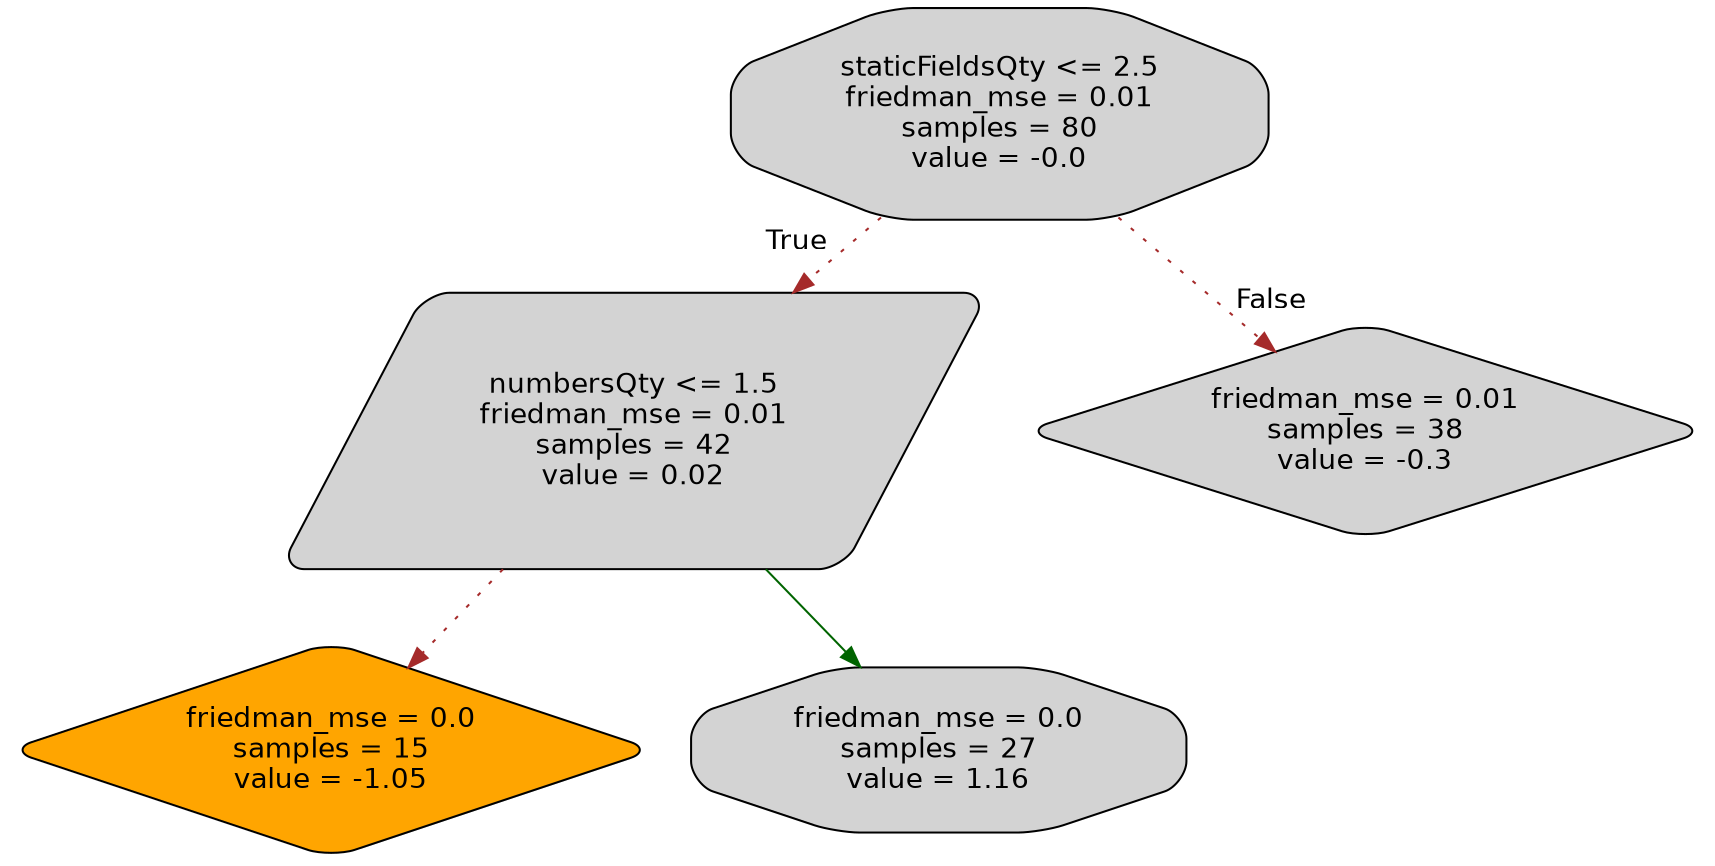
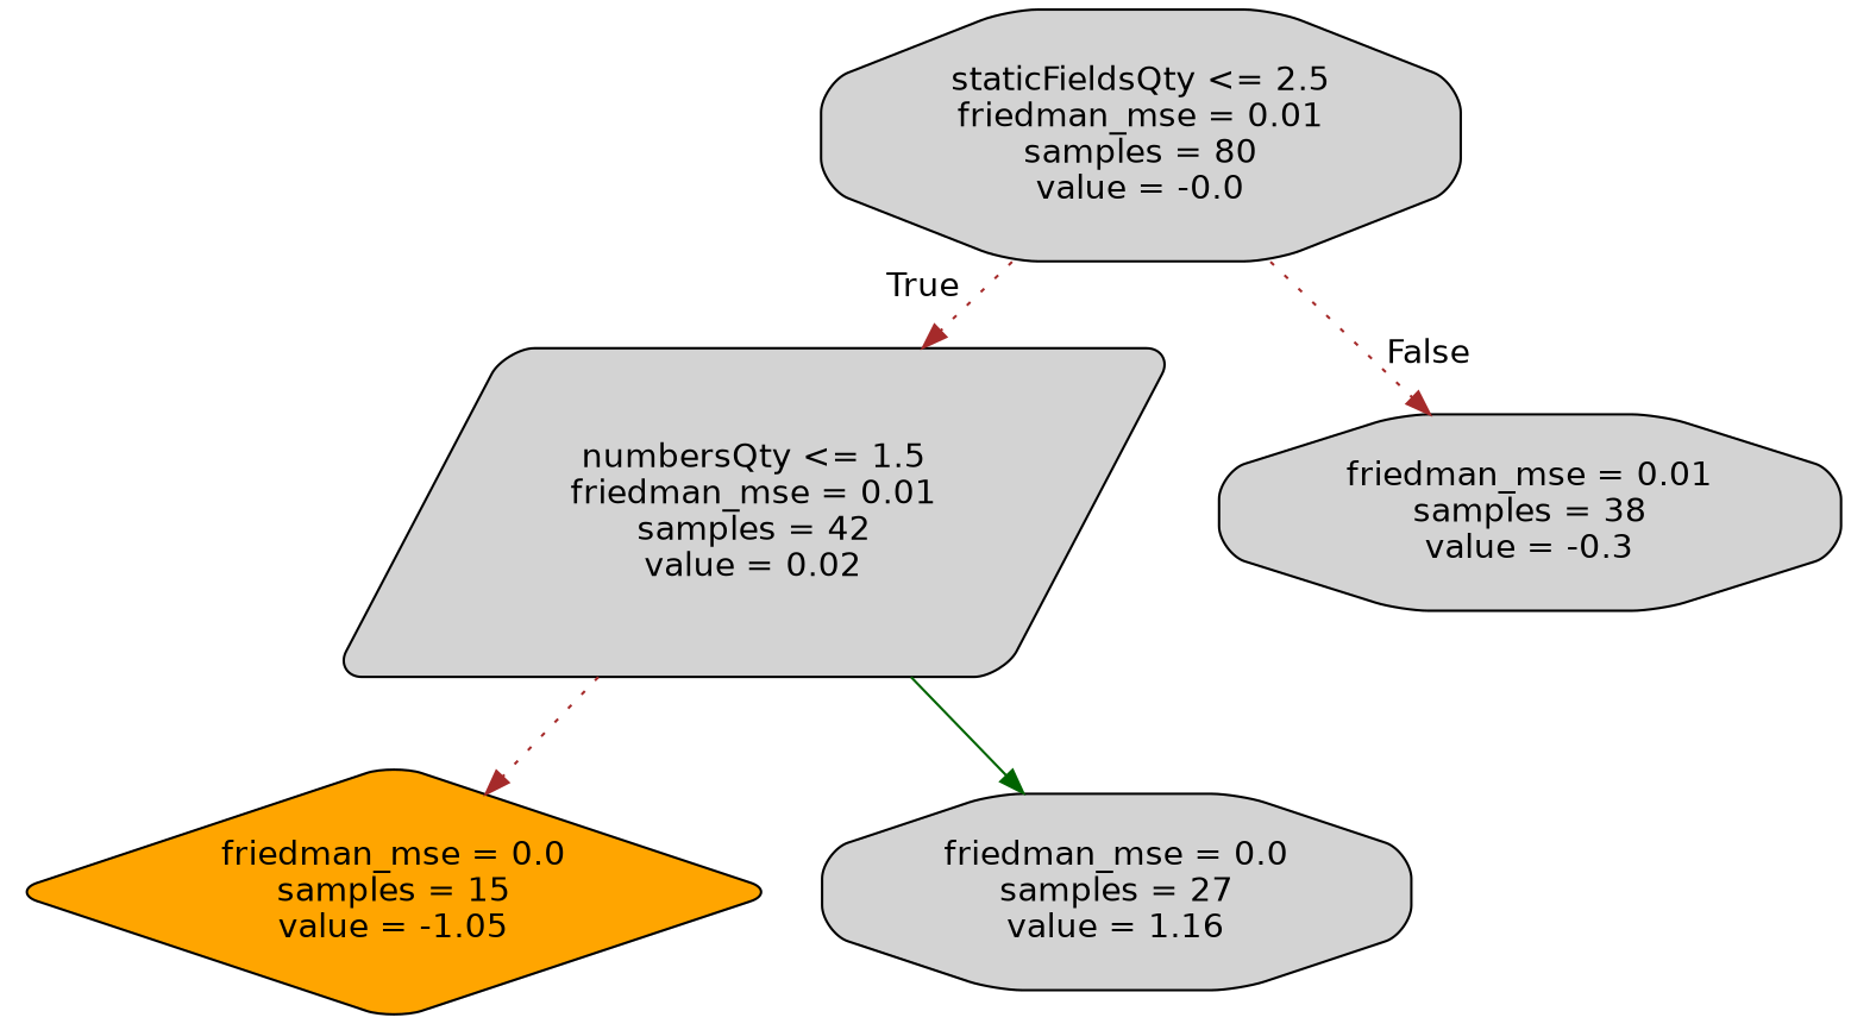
  digraph {
    node [color=black fillcolor=lightgrey fontname=helvetica shape=octagon style="filled, rounded"]
    edge [fontname=helvetica color=brown style=dotted]
    n1 [label="staticFieldsQty <= 2.5\nfriedman_mse = 0.01\nsamples = 80\nvalue = -0.0"]
    n2 [label="numbersQty <= 1.5\nfriedman_mse = 0.01\nsamples = 42\nvalue = 0.02" shape=parallelogram]
-   n3 [label="friedman_mse = 0.01\nsamples = 38\nvalue = -0.3" shape=diamond]
+   n3 [label="friedman_mse = 0.01\nsamples = 38\nvalue = -0.3"]
    n4 [fillcolor=orange label="friedman_mse = 0.0\nsamples = 15\nvalue = -1.05" shape=diamond]
    n5 [label="friedman_mse = 0.0\nsamples = 27\nvalue = 1.16"]
    n1 -> n2 [headlabel=True labelangle=45 labeldistance=2.5]
    n1 -> n3 [headlabel=False labelangle=-45 labeldistance=2.5]
    n2 -> n4
    n2 -> n5 [color=darkgreen style=solid]
  }
